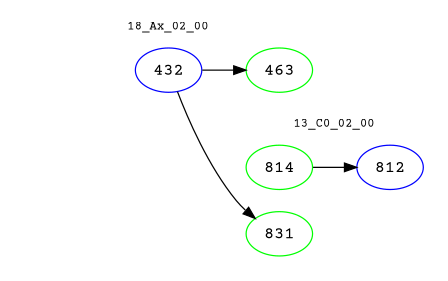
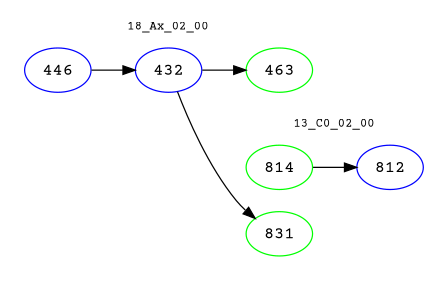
  digraph {
    fontname="Courier Prime"
    rankdir=LR
    node [color=blue fontname="Courier Prime"]
    edge [color=black fontname="Courier Prime"]
+   n1 [label=446]
    n2 [label=432]
    n3 [color=green label=463]
    n4 [color=green label=814]
    n5 [label=812]
    n6 [color=green label=831]
    subgraph cluster_1 {
      color=white
      fontsize=10
      label="18_Ax_02_00"
+     n1
      n2
      n3
    }
    subgraph cluster_2 {
      color=white
      fontsize=10
      label="13_C0_02_00"
      n4
      n5
      n6
    }
+   n1 -> n2
    n2 -> n3
    n2 -> n6
    n4 -> n5
  }
